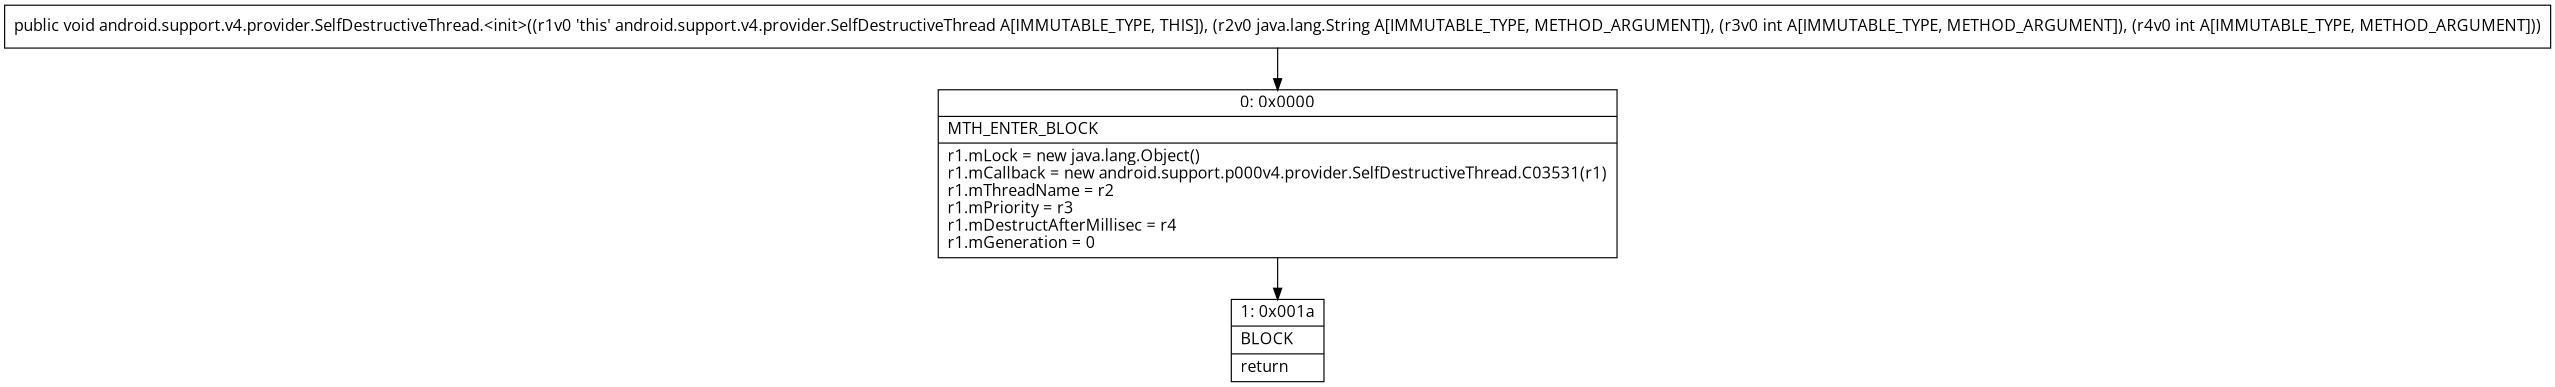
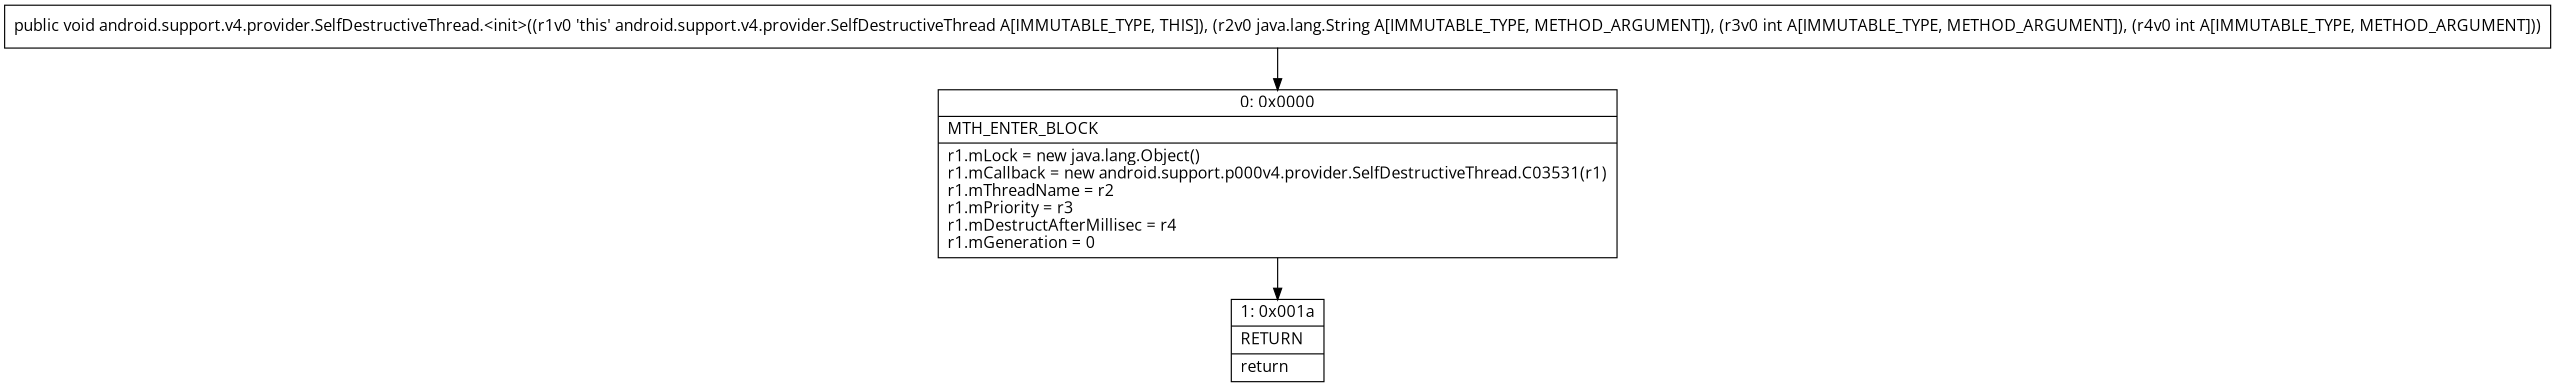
  digraph {
    fontname="Open Sans"
    node [shape=record fontname="Open Sans"]
    edge [fontname="Open Sans"]
    n1 [label="{0\:\ 0x0000|MTH_ENTER_BLOCK\l|r1.mLock = new java.lang.Object()\lr1.mCallback = new android.support.p000v4.provider.SelfDestructiveThread.C03531(r1)\lr1.mThreadName = r2\lr1.mPriority = r3\lr1.mDestructAfterMillisec = r4\lr1.mGeneration = 0\l}"]
-   n2 [label="{1\:\ 0x001a|BLOCK\l|return\l}"]
+   n2 [label="{1\:\ 0x001a|RETURN\l|return\l}"]
    n3 [label="{public void android.support.v4.provider.SelfDestructiveThread.\<init\>((r1v0 'this' android.support.v4.provider.SelfDestructiveThread A[IMMUTABLE_TYPE, THIS]), (r2v0 java.lang.String A[IMMUTABLE_TYPE, METHOD_ARGUMENT]), (r3v0 int A[IMMUTABLE_TYPE, METHOD_ARGUMENT]), (r4v0 int A[IMMUTABLE_TYPE, METHOD_ARGUMENT])) }"]
    n1 -> n2
    n3 -> n1
  }
